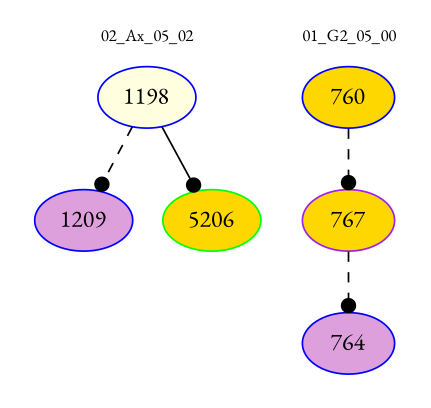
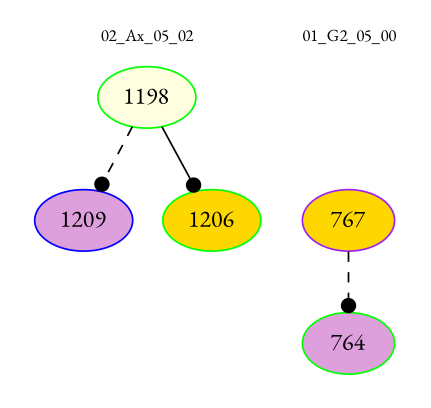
  digraph {
    fontname="EB Garamond"
    node [color=blue fillcolor=gold fontname="EB Garamond" style=filled]
    edge [arrowhead=dot color=black fontname="EB Garamond" style=dashed]
-   n1 [fillcolor=lightyellow label=1198]
+   n1 [color=green fillcolor=lightyellow label=1198]
    n2 [fillcolor=plum label=1209]
-   n3 [color=green label=5206]
-   n4 [label=760]
+   n3 [color=green label=1206]
    n5 [color=purple label=767]
-   n6 [fillcolor=plum label=764]
+   n6 [color=green fillcolor=plum label=764]
    subgraph cluster_1 {
      color=white
      fontsize=10
      label="02_Ax_05_02"
      n1
      n2
      n3
    }
    subgraph cluster_2 {
      color=white
      fontsize=10
      label="01_G2_05_00"
-     n4
      n5
      n6
    }
    n1 -> n2
    n1 -> n3 [style=solid]
-   n4 -> n5
    n5 -> n6
  }
